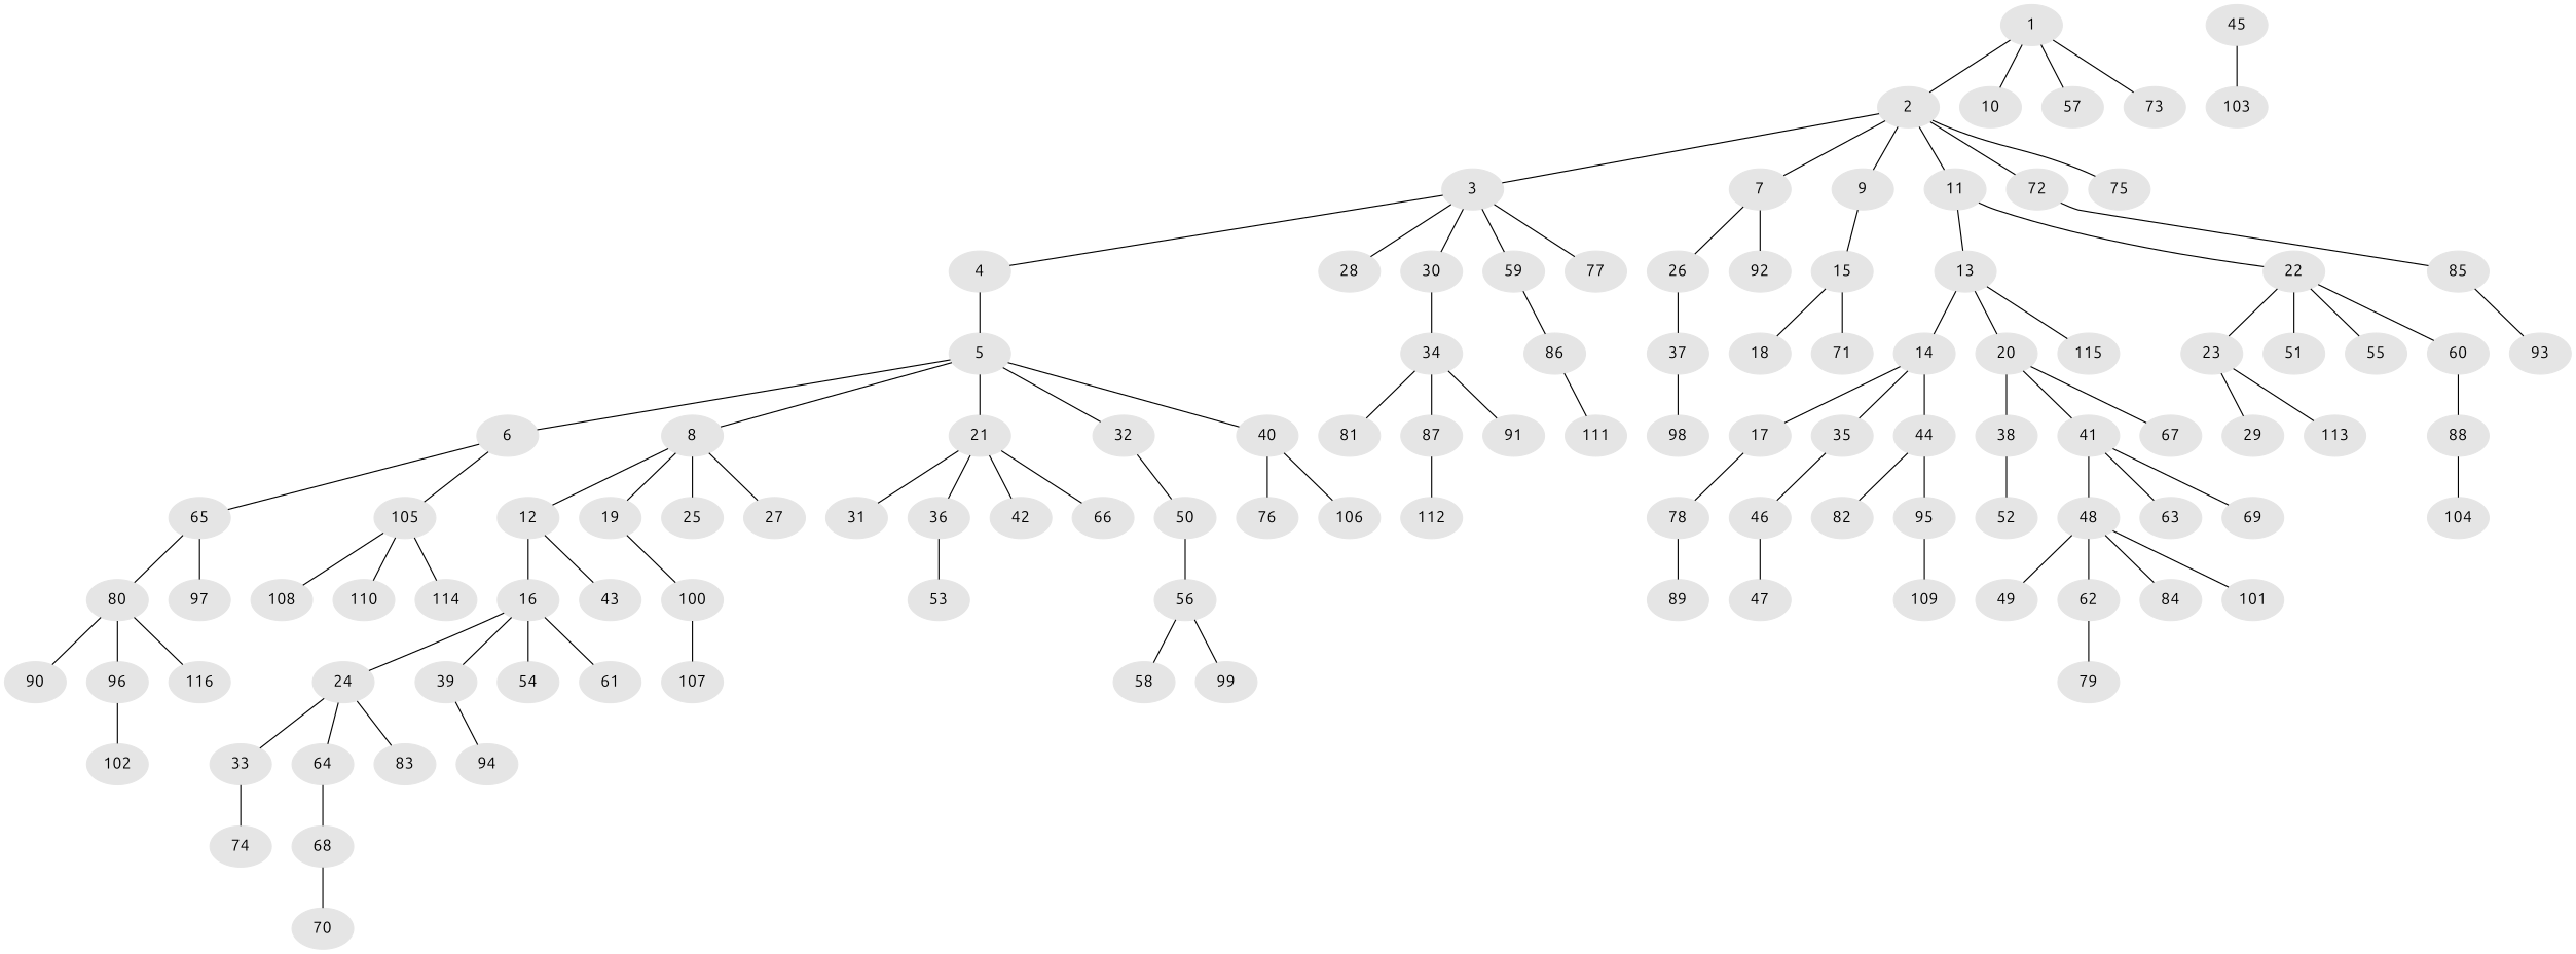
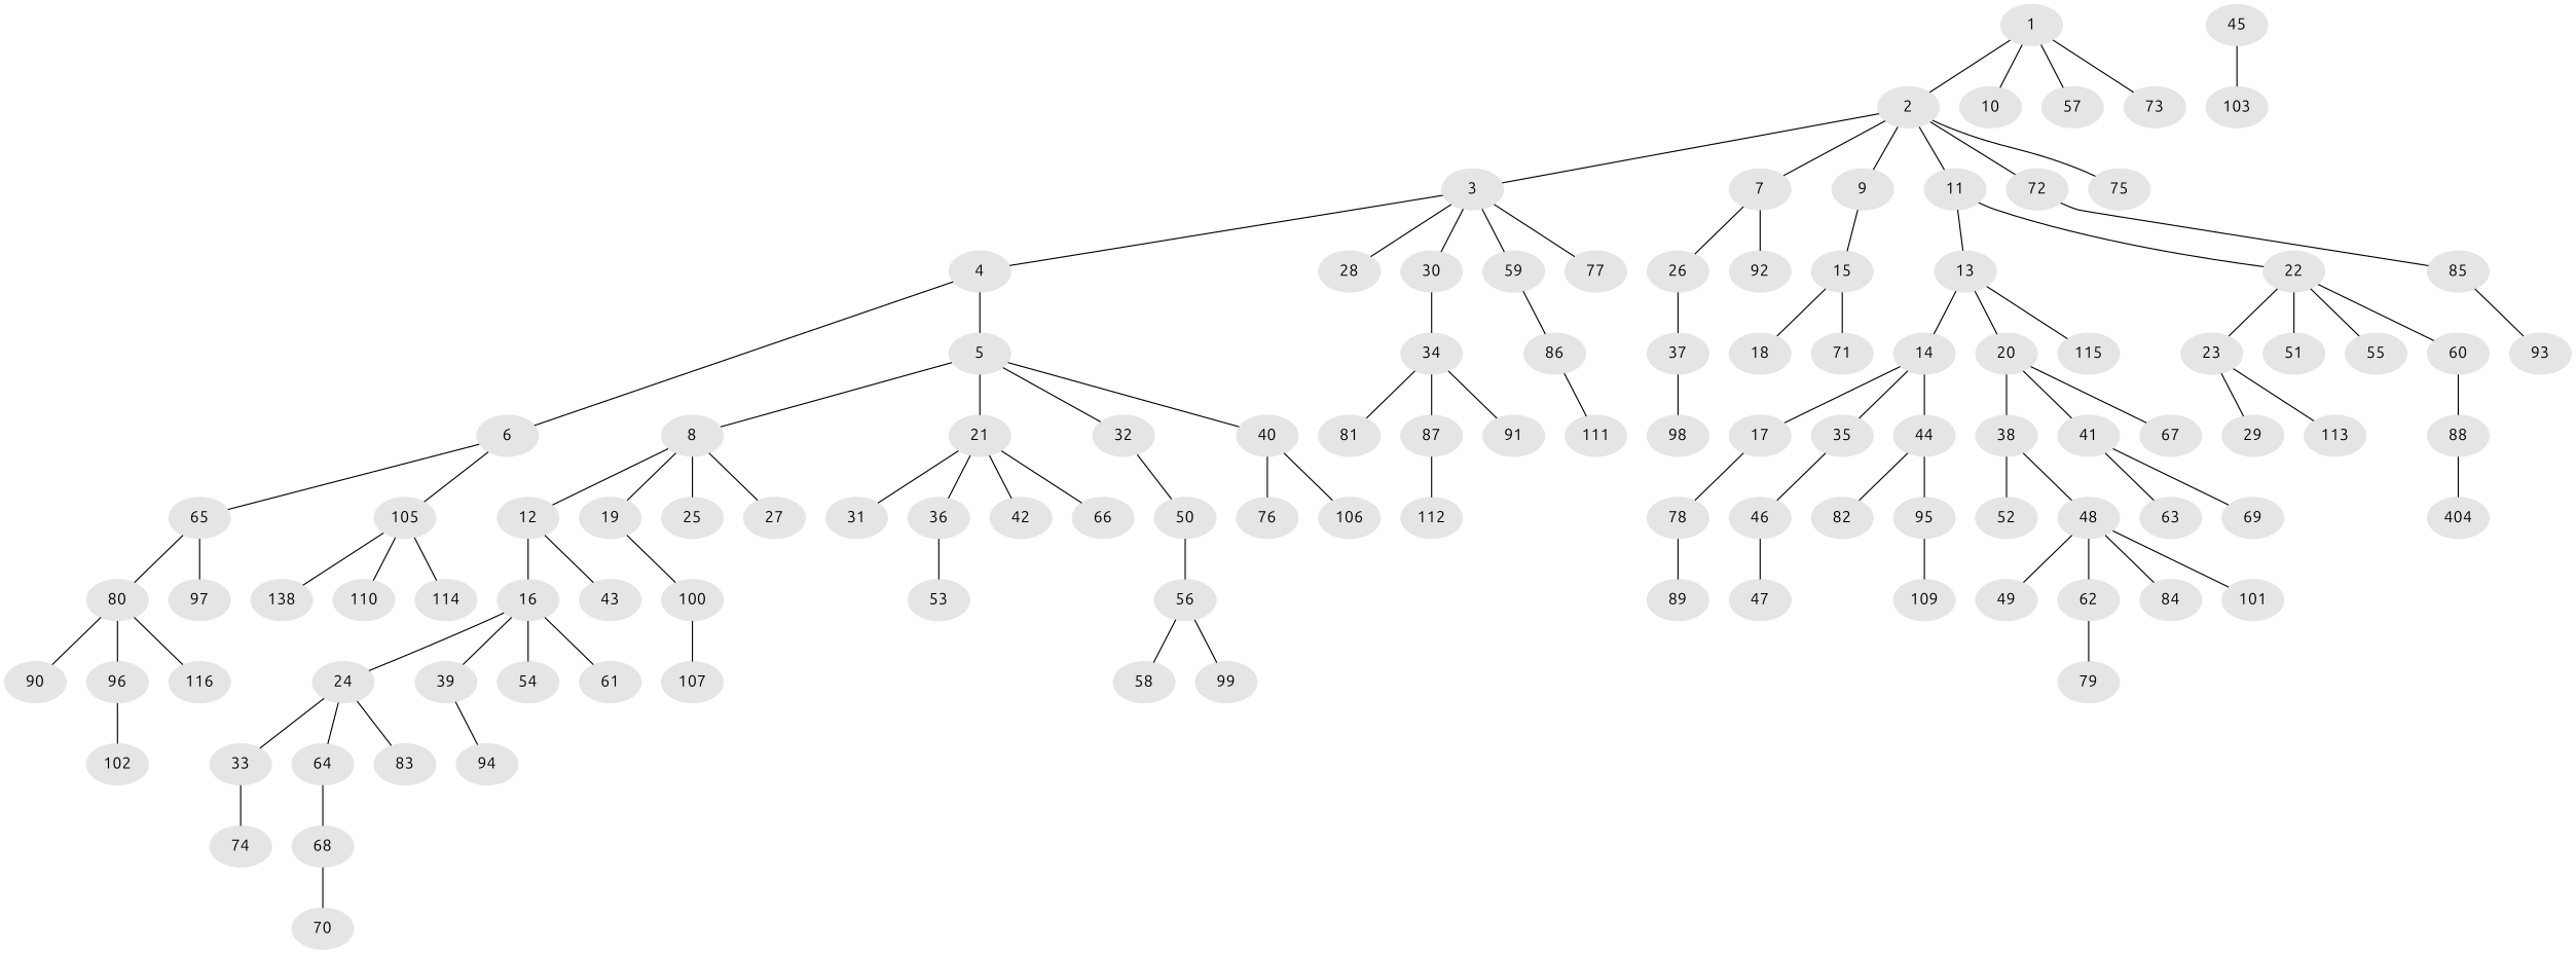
  graph {
    fontname=Ubuntu
    node [color=gray90 fontname=Ubuntu style=filled]
    edge [fontname=Ubuntu]
    1
    2
    10
    57
    73
    3
    7
    9
    11
    72
    75
    4
    28
    30
    59
    77
    26
    92
    15
    13
    22
    85
    5
    34
    86
    6
    8
    21
    32
    40
    65
    105
    12
    19
    25
    27
    31
    36
    42
    66
    50
    76
    106
    80
    97
-   108
+   108 [label=138]
    110
    114
    37
    16
    43
    100
    18
    71
    14
    20
    115
    23
    51
    55
    60
    24
    39
    54
    61
    17
    35
    44
    38
    41
    67
    78
    46
    82
    95
    33
    64
    83
    94
    89
    107
    52
    48
    63
    69
    53
    29
    113
    88
    74
    68
    98
    81
    87
    91
    56
    112
    45
    103
    47
    49
    62
    84
    101
    109
    79
    58
    99
    111
-   104
+   104 [label=404]
    70
    90
    96
    116
    93
    102
    1 -- 2
    1 -- 10
    1 -- 57
    1 -- 73
    2 -- 3
    2 -- 7
    2 -- 9
    2 -- 11
    2 -- 72
    2 -- 75
    3 -- 4
    3 -- 28
    3 -- 30
    3 -- 59
    3 -- 77
    7 -- 26
    7 -- 92
    9 -- 15
    11 -- 13
    11 -- 22
    72 -- 85
    4 -- 5
    30 -- 34
    59 -- 86
    26 -- 37
    15 -- 18
    15 -- 71
    13 -- 14
    13 -- 20
    13 -- 115
    22 -- 23
    22 -- 51
    22 -- 55
    22 -- 60
    85 -- 93
-   5 -- 6
+   4 -- 6
    5 -- 8
    5 -- 21
    5 -- 32
    5 -- 40
    34 -- 81
    34 -- 87
    34 -- 91
    86 -- 111
    6 -- 65
    6 -- 105
    8 -- 12
    8 -- 19
    8 -- 25
    8 -- 27
    21 -- 31
    21 -- 36
    21 -- 42
    21 -- 66
    32 -- 50
    40 -- 76
    40 -- 106
    65 -- 80
    65 -- 97
    105 -- 108
    105 -- 110
    105 -- 114
    12 -- 16
    12 -- 43
    19 -- 100
    36 -- 53
    50 -- 56
    80 -- 90
    80 -- 96
    80 -- 116
    37 -- 98
    16 -- 24
    16 -- 39
    16 -- 54
    16 -- 61
    100 -- 107
    14 -- 17
    14 -- 35
    14 -- 44
    20 -- 38
    20 -- 41
    20 -- 67
    23 -- 29
    23 -- 113
    60 -- 88
    24 -- 33
    24 -- 64
    24 -- 83
    39 -- 94
    17 -- 78
    35 -- 46
    44 -- 82
    44 -- 95
    38 -- 52
-   41 -- 48
+   38 -- 48
    41 -- 63
    41 -- 69
    78 -- 89
    46 -- 47
    95 -- 109
    33 -- 74
    64 -- 68
    48 -- 49
    48 -- 62
    48 -- 84
    48 -- 101
    88 -- 104
    68 -- 70
    87 -- 112
    56 -- 58
    56 -- 99
    45 -- 103
    62 -- 79
    96 -- 102
  }
